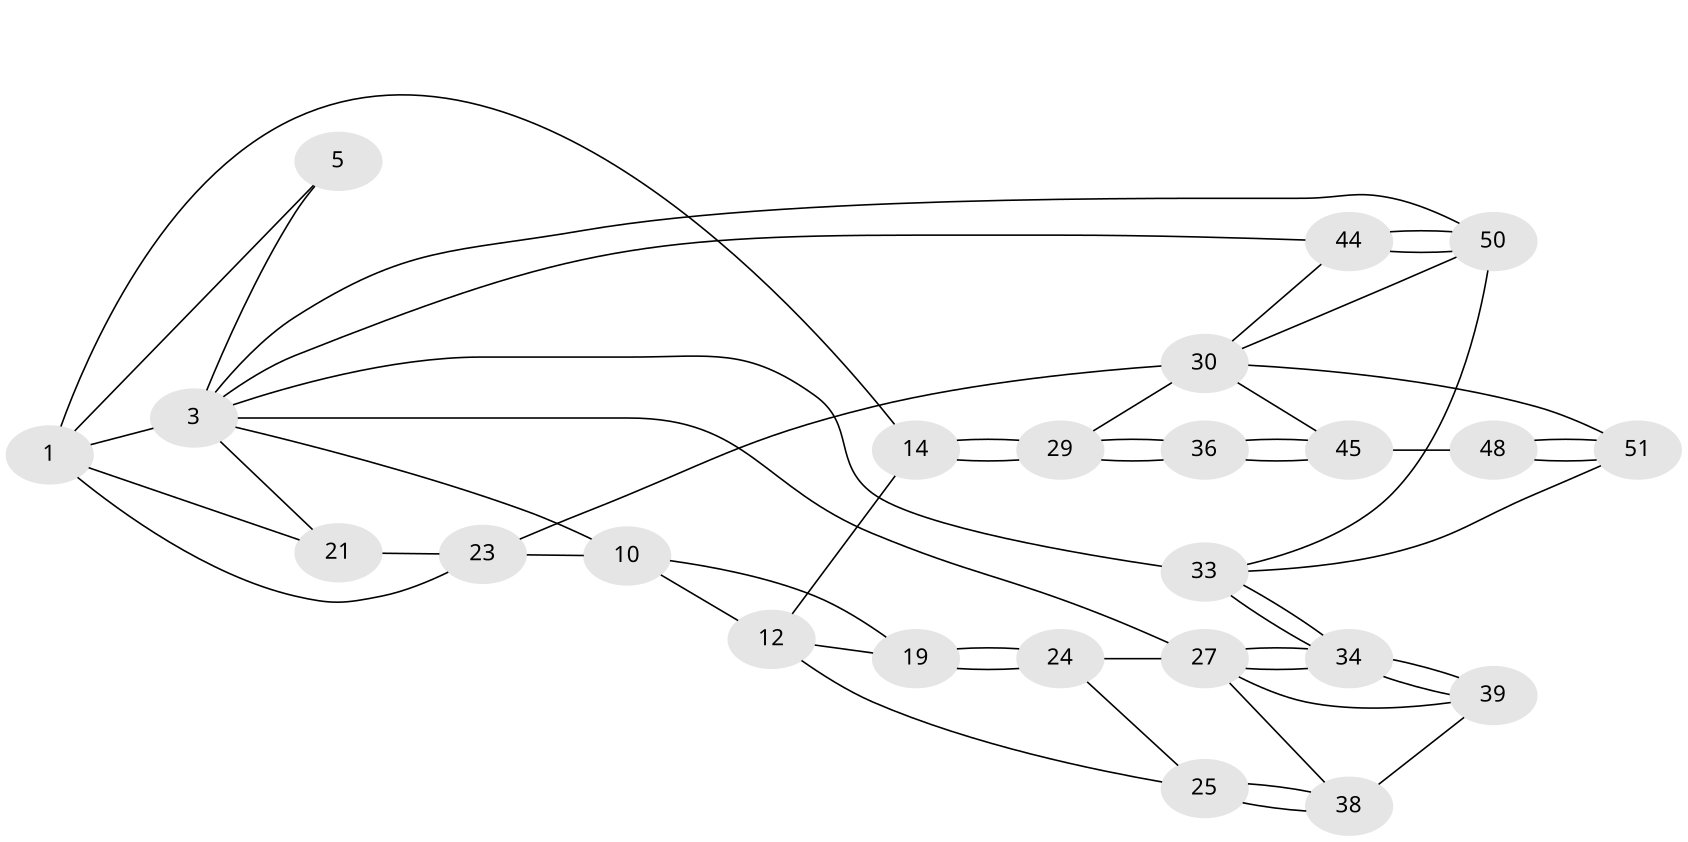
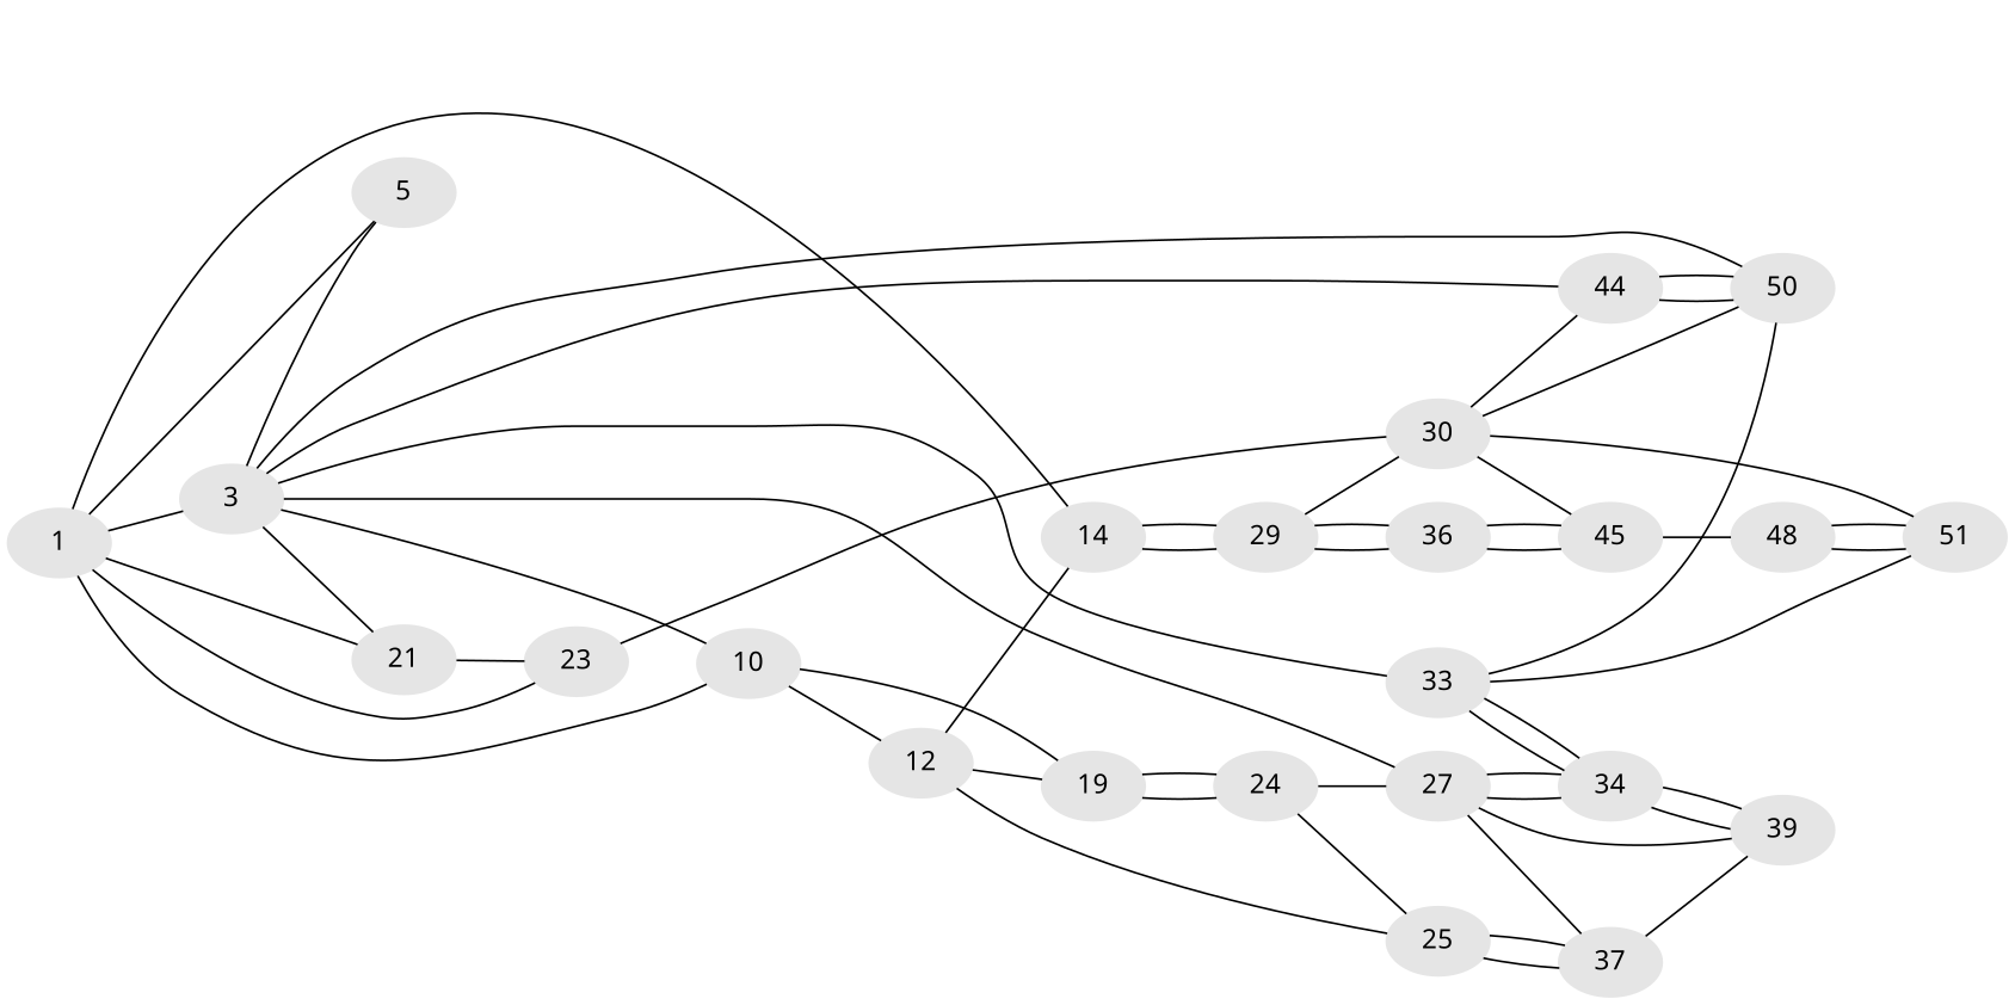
  graph {
    fontname="Noto Sans"
    rankdir=LR
    node [color=gray90 fontname="Noto Sans" style=filled]
    edge [fontname="Noto Sans"]
    1 [super="+2+7"]
    3 [super="+16+4"]
    5 [super="+6"]
    10 [super="+11"]
    14
    21
    23 [super="+31"]
    27 [super="+28"]
    33 [super="+49"]
    44
    50
    12 [super="+13"]
    19
    29
    30 [super="+40"]
-   38 [super="+41"]
+   38 [super="+41" label=37]
    34
    39
    51
    25 [super="+26"]
    24
    36
    45
    48
    1 -- 3
    1 -- 5 [weight=2]
-   23 -- 10
+   1 -- 10
    1 -- 14
    1 -- 21
    1 -- 23 [weight=2]
    3 -- 5
    3 -- 10 [weight=2]
    3 -- 21
    3 -- 27
    3 -- 33
    3 -- 44
    3 -- 50
    10 -- 12
    10 -- 19
    14 -- 29
    14 -- 29
    21 -- 23
    23 -- 30 [weight=2]
    27 -- 38
    27 -- 34
    27 -- 34
    27 -- 39
    33 -- 50
    33 -- 34
    33 -- 34
    33 -- 51
    44 -- 50
    44 -- 50
    12 -- 14
    12 -- 19
    12 -- 25
    19 -- 24
    19 -- 24
    29 -- 30
    29 -- 36
    29 -- 36
    30 -- 44
    30 -- 50
    30 -- 51
    30 -- 45
    38 -- 39
    34 -- 39
    34 -- 39
    25 -- 38
    25 -- 38
    24 -- 27
    24 -- 25
    36 -- 45
    36 -- 45
    45 -- 48
    48 -- 51
    48 -- 51
  }
